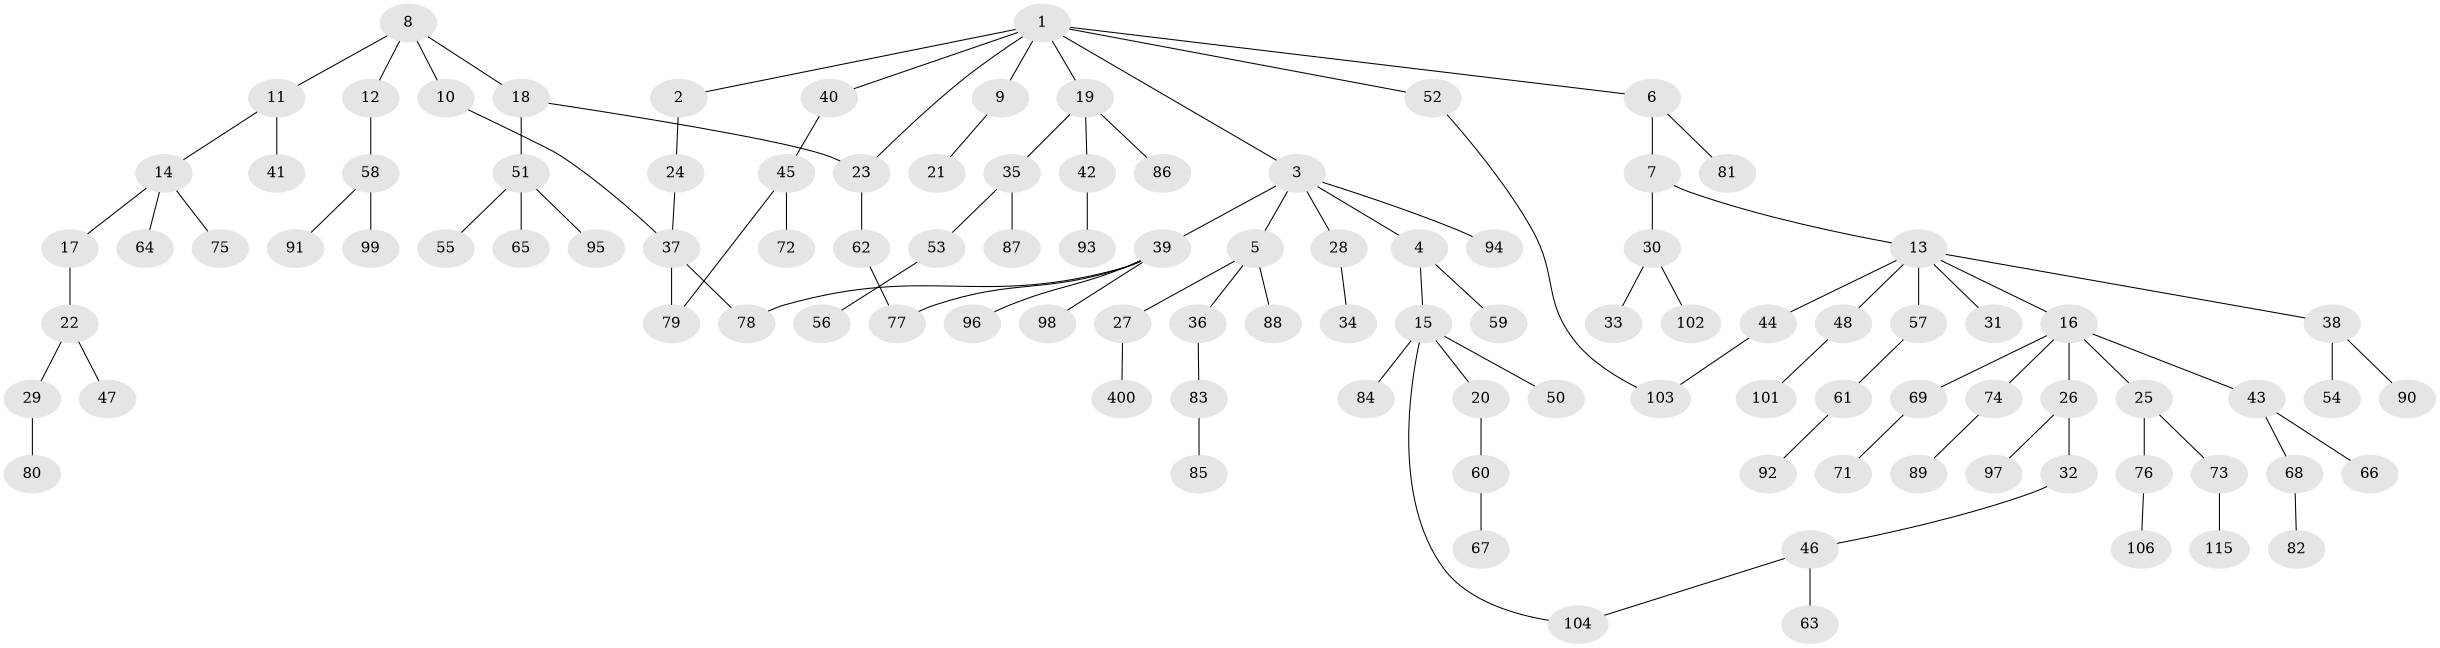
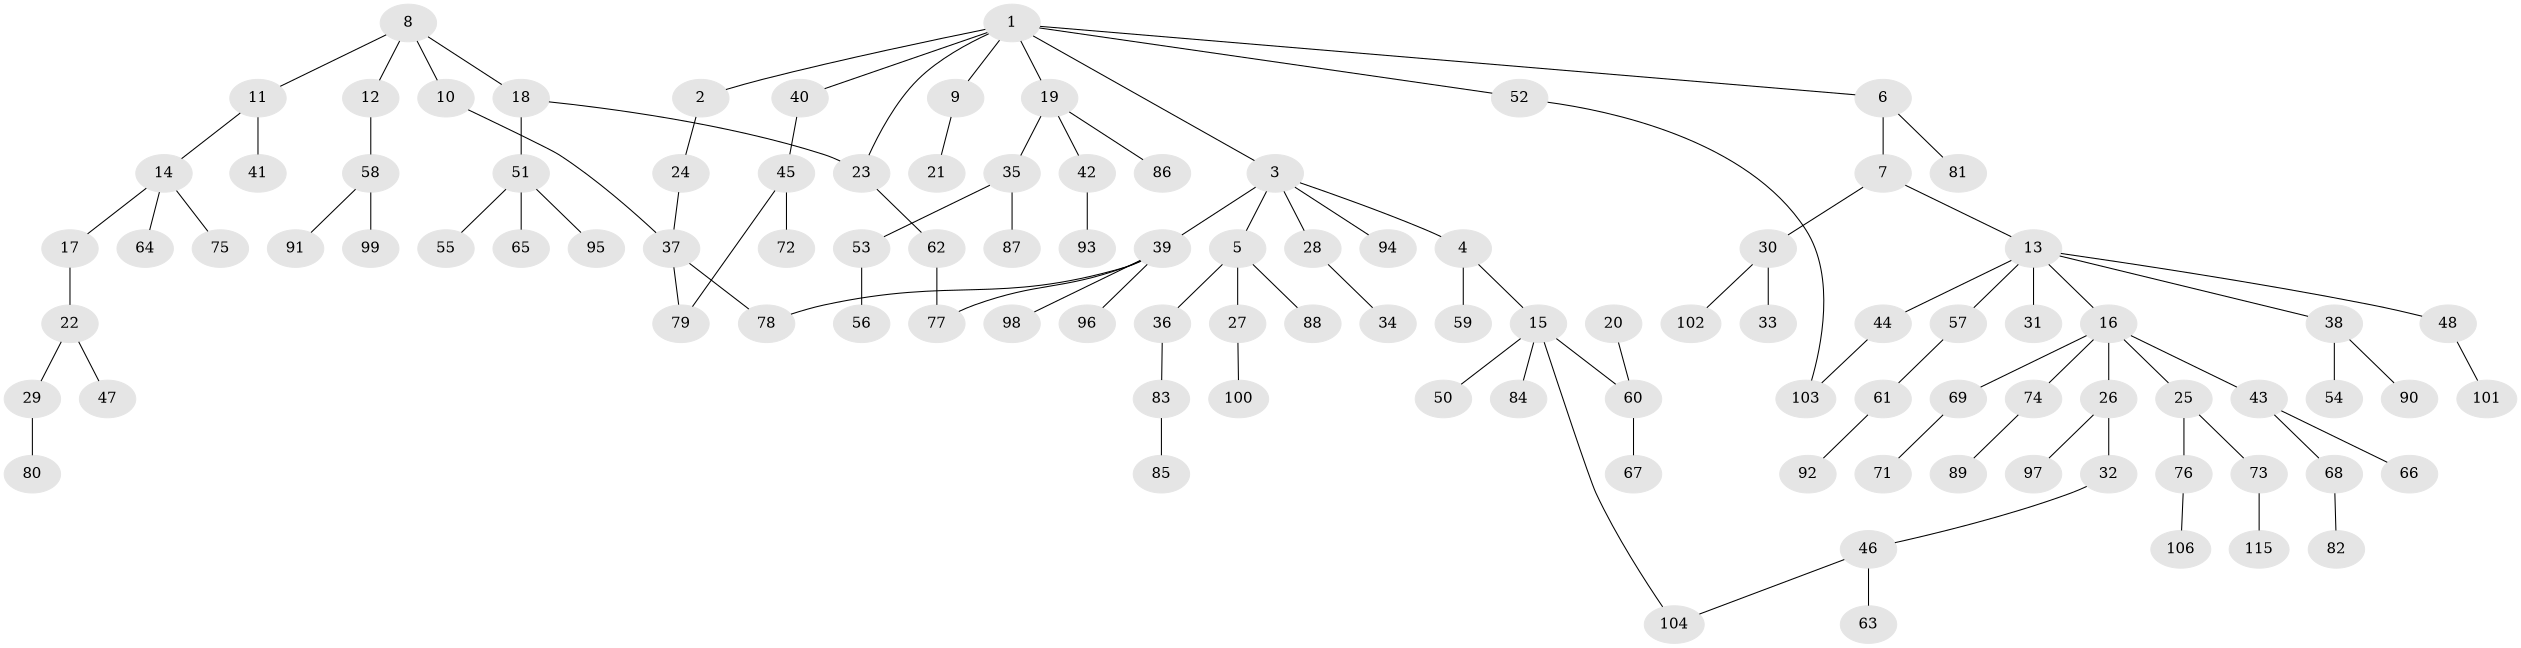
  graph {
    node [color=gray90 style=filled]
    1
    2
    3
    6
    9
    19
    40
    52
    23
    24
    4
    5
    28
    39
    94
    7
    81
    8
    10
    11
    12
    18
    21
    35
    42
    86
    45
    103
    37
    15
    59
    27
    36
    88
    34
    78
    77
    96
    98
    20
    50
    84
    104
-   100 [label=400]
+   100
    83
    13
    30
    16
    31
    38
    44
    48
    57
    33
    102
    14
    41
    58
    51
    79
    17
    64
    75
    91
    99
    25
    26
    43
    69
    74
    54
    90
    101
    61
    22
    60
    73
    76
    32
    97
    66
    68
    71
    89
    29
    47
    62
    55
    65
    95
    53
    87
    93
    67
    80
    n96 [label=115]
    106
    46
    63
    56
    85
    72
    82
    92
    1 -- 2
    1 -- 3
    1 -- 6
    1 -- 9
    1 -- 19
    1 -- 40
    1 -- 52
    1 -- 23
    2 -- 24
    3 -- 4
    3 -- 5
    3 -- 28
    3 -- 39
    3 -- 94
    6 -- 7
    6 -- 81
    9 -- 21
    19 -- 35
    19 -- 42
    19 -- 86
    40 -- 45
    52 -- 103
    23 -- 62
    24 -- 37
    4 -- 15
    4 -- 59
    5 -- 27
    5 -- 36
    5 -- 88
    28 -- 34
    39 -- 78
    39 -- 77
    39 -- 96
    39 -- 98
    7 -- 13
    7 -- 30
    8 -- 10
    8 -- 11
    8 -- 12
    8 -- 18
    10 -- 37
    11 -- 14
    11 -- 41
    12 -- 58
    18 -- 23
    18 -- 51
    35 -- 53
    35 -- 87
    42 -- 93
    45 -- 79
    45 -- 72
    37 -- 78
    37 -- 79
-   15 -- 20
+   15 -- 60
    15 -- 50
    15 -- 84
    15 -- 104
    27 -- 100
    36 -- 83
    20 -- 60
    83 -- 85
    13 -- 16
    13 -- 31
    13 -- 38
    13 -- 44
    13 -- 48
    13 -- 57
    30 -- 33
    30 -- 102
    16 -- 25
    16 -- 26
    16 -- 43
    16 -- 69
    16 -- 74
    38 -- 54
    38 -- 90
    44 -- 103
    48 -- 101
    57 -- 61
    14 -- 17
    14 -- 64
    14 -- 75
    58 -- 91
    58 -- 99
    51 -- 55
    51 -- 65
    51 -- 95
    17 -- 22
    25 -- 73
    25 -- 76
    26 -- 32
    26 -- 97
    43 -- 66
    43 -- 68
    69 -- 71
    74 -- 89
    61 -- 92
    22 -- 29
    22 -- 47
    60 -- 67
    73 -- n96
    76 -- 106
    32 -- 46
    68 -- 82
    29 -- 80
    62 -- 77
    53 -- 56
    46 -- 104
    46 -- 63
  }
